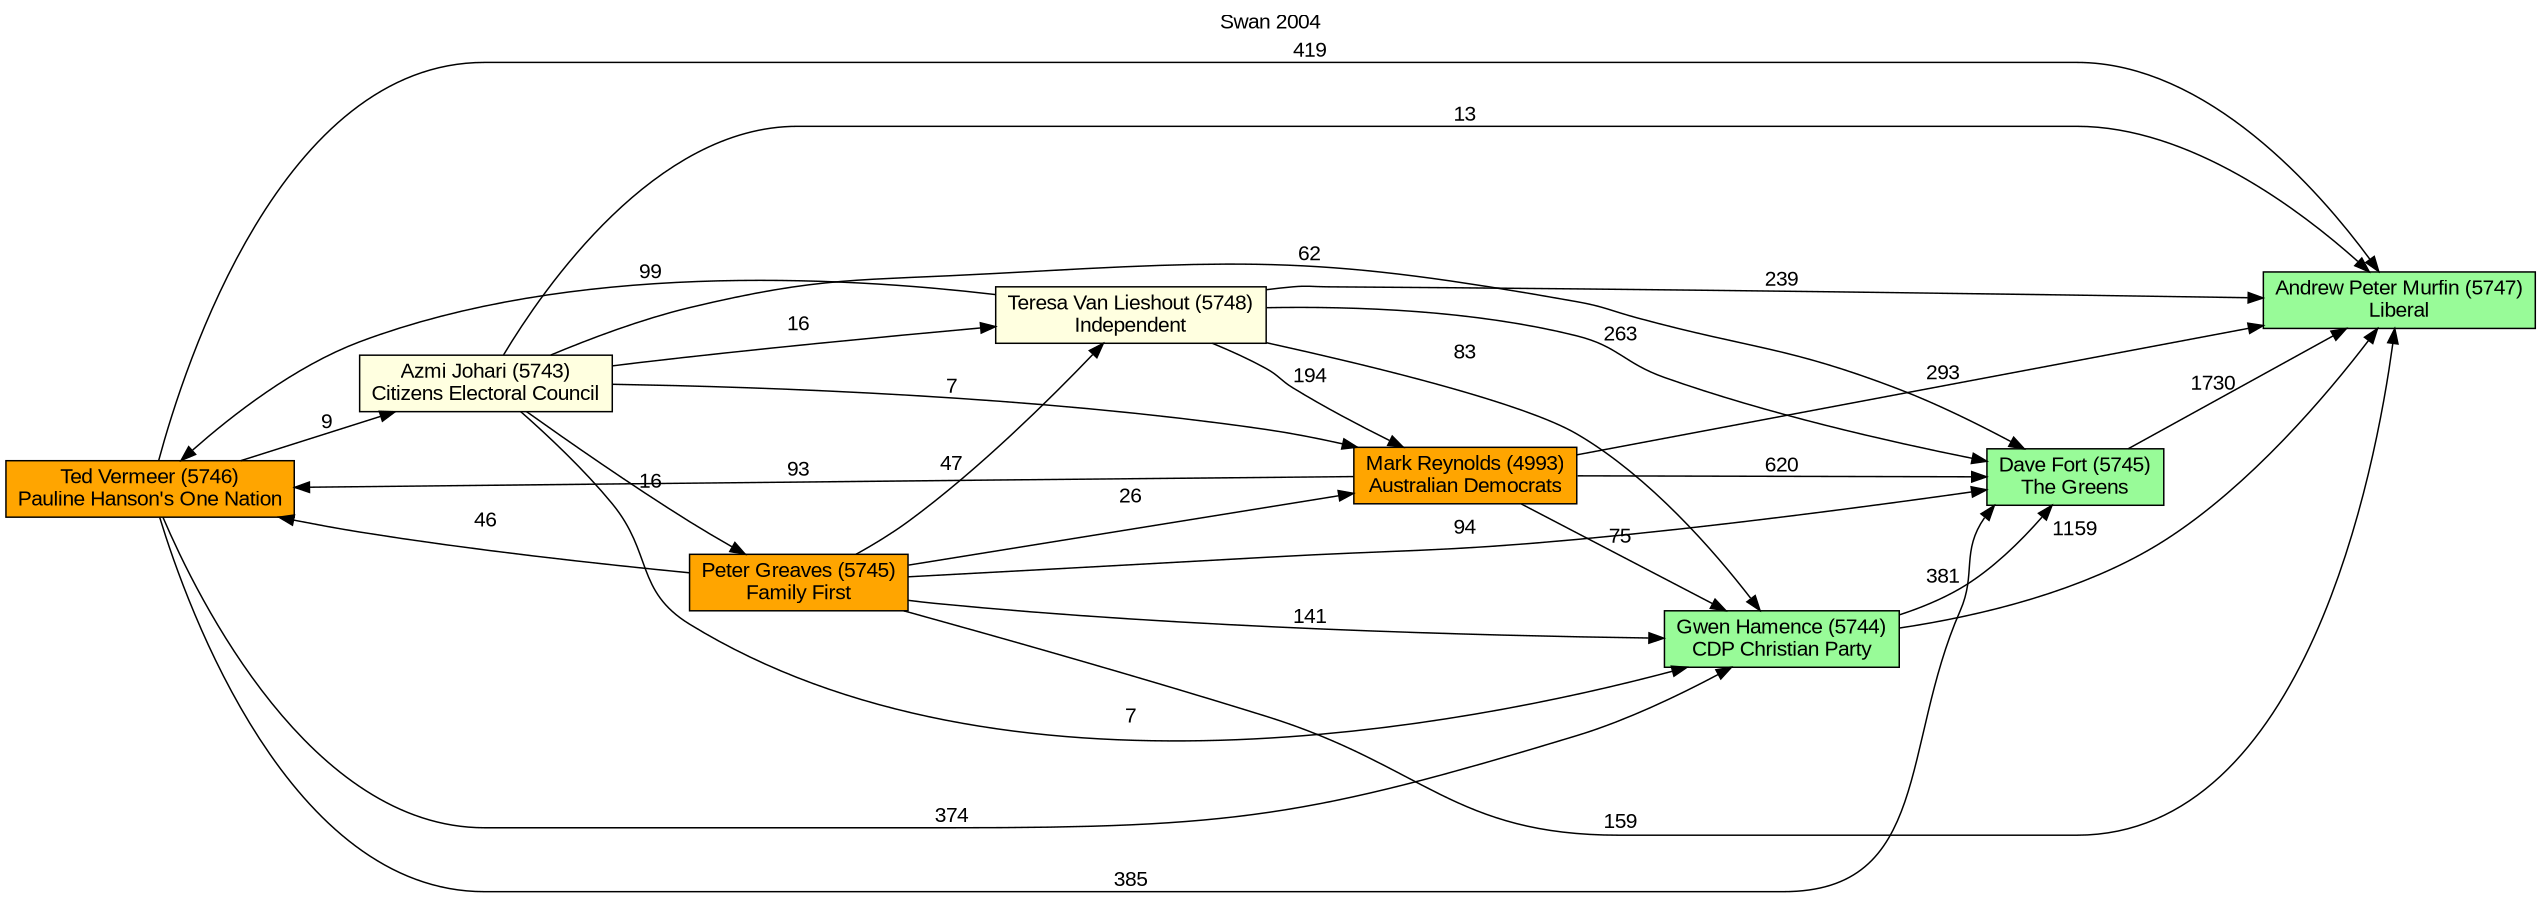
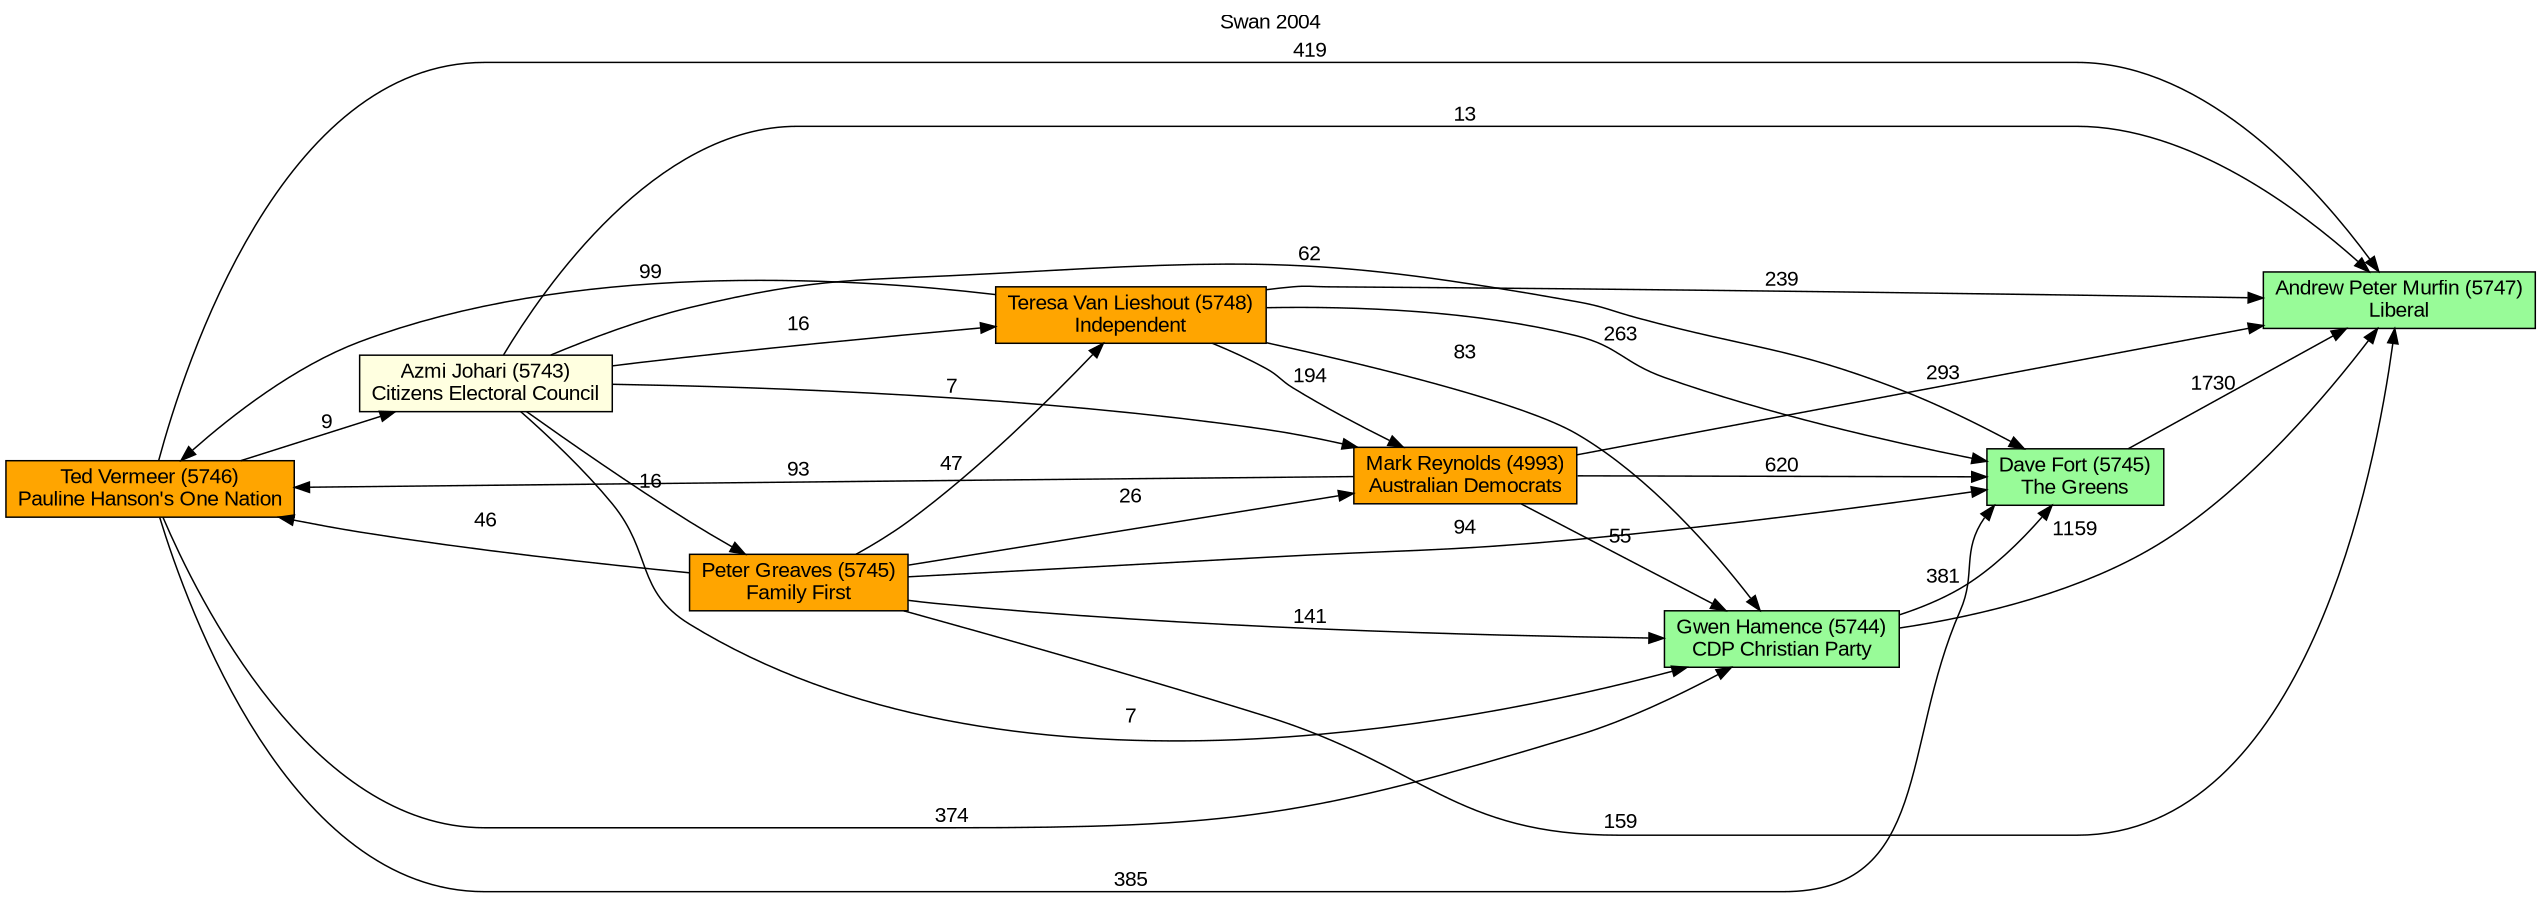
  digraph {
    fontname="Liberation Sans"
    label="Swan 2004"
    labelloc=t
    mclimit=10
    rankdir=LR
    node [fillcolor=palegreen fontname="Liberation Sans" shape=box style=filled]
    edge [fontname="Liberation Sans"]
    n1 [label="Andrew Peter Murfin (5747)\nLiberal"]
    n2 [label="Dave Fort (5745)\nThe Greens"]
    n3 [label="Gwen Hamence (5744)\nCDP Christian Party"]
    n4 [fillcolor=orange label="Ted Vermeer (5746)\nPauline Hanson's One Nation"]
    n5 [fillcolor=lightyellow label="Azmi Johari (5743)\nCitizens Electoral Council"]
    n6 [fillcolor=orange label="Mark Reynolds (4993)\nAustralian Democrats"]
-   n7 [fillcolor=lightyellow label="Teresa Van Lieshout (5748)\nIndependent"]
+   n7 [fillcolor=orange label="Teresa Van Lieshout (5748)\nIndependent"]
    n8 [fillcolor=orange label="Peter Greaves (5745)\nFamily First"]
    n2 -> n1 [label=1730]
    n3 -> n1 [label=1159]
    n3 -> n2 [label=381]
    n4 -> n1 [label=419]
    n4 -> n2 [label=385]
    n4 -> n3 [label=374]
    n4 -> n5 [label=9]
    n5 -> n1 [label=13]
    n5 -> n2 [label=62]
    n5 -> n3 [label=7]
    n5 -> n6 [label=7]
    n5 -> n7 [label=16]
    n5 -> n8 [label=16]
    n6 -> n1 [label=293]
    n6 -> n2 [label=620]
-   n6 -> n3 [label=75]
+   n6 -> n3 [label=55]
    n6 -> n4 [label=93]
    n7 -> n1 [label=239]
    n7 -> n2 [label=263]
    n7 -> n3 [label=83]
    n7 -> n4 [label=99]
    n7 -> n6 [label=194]
    n8 -> n1 [label=159]
    n8 -> n2 [label=94]
    n8 -> n3 [label=141]
    n8 -> n4 [label=46]
    n8 -> n6 [label=26]
    n8 -> n7 [label=47]
  }
